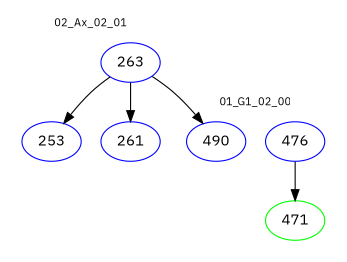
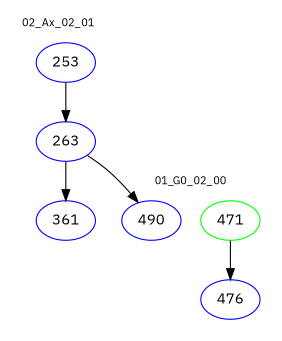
  digraph {
    fontname="IBM Plex Sans"
    node [color=blue fontname="IBM Plex Sans"]
    edge [color=black fontname="IBM Plex Sans"]
    n1 [label=263]
    n2 [label=253]
-   n3 [label=261]
+   n3 [label=361]
    n4 [label=476]
    n5 [color=green label=471]
    n6 [label=490]
    subgraph cluster_1 {
      color=white
      fontsize=10
      label="02_Ax_02_01"
      n1
      n2
      n3
    }
    subgraph cluster_2 {
      color=white
      fontsize=10
-     label="01_G1_02_00"
+     label="01_G0_02_00"
      n4
      n5
      n6
    }
-   n1 -> n2
+   n2 -> n1
    n1 -> n3
    n1 -> n6
-   n4 -> n5
+   n5 -> n4
  }
